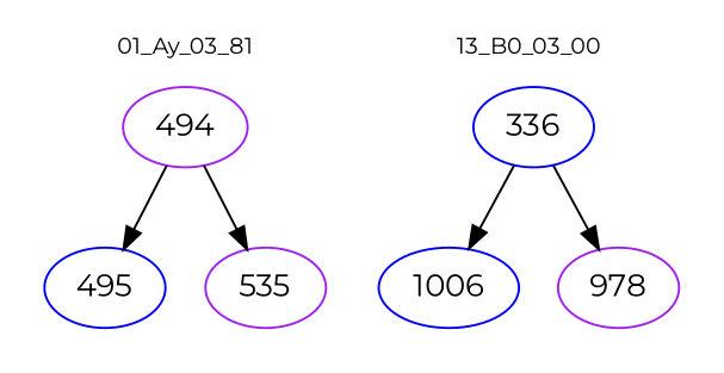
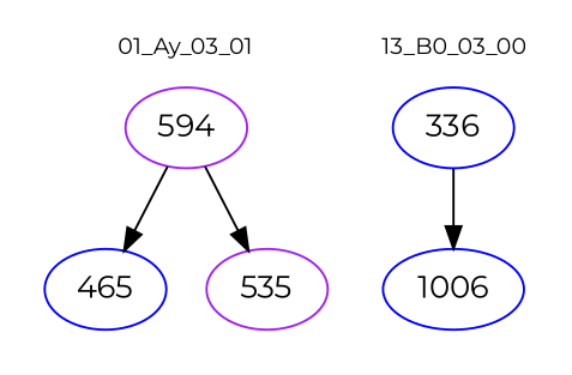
  digraph {
    fontname=Montserrat
    node [color=purple fontname=Montserrat]
    edge [color=black fontname=Montserrat]
-   n1 [label=494]
-   n2 [color=blue label=495]
+   n1 [label=594]
+   n2 [color=blue label=465]
    n3 [label=535]
    n4 [color=blue label=336]
    n5 [color=blue label=1006]
-   n6 [label=978]
    subgraph cluster_1 {
      color=white
      fontsize=10
-     label="01_Ay_03_81"
+     label="01_Ay_03_01"
      n1
      n2
      n3
    }
    subgraph cluster_2 {
      color=white
      fontsize=10
      label="13_B0_03_00"
      n4
      n5
-     n6
    }
    n1 -> n2
    n1 -> n3
    n4 -> n5
-   n4 -> n6
  }
